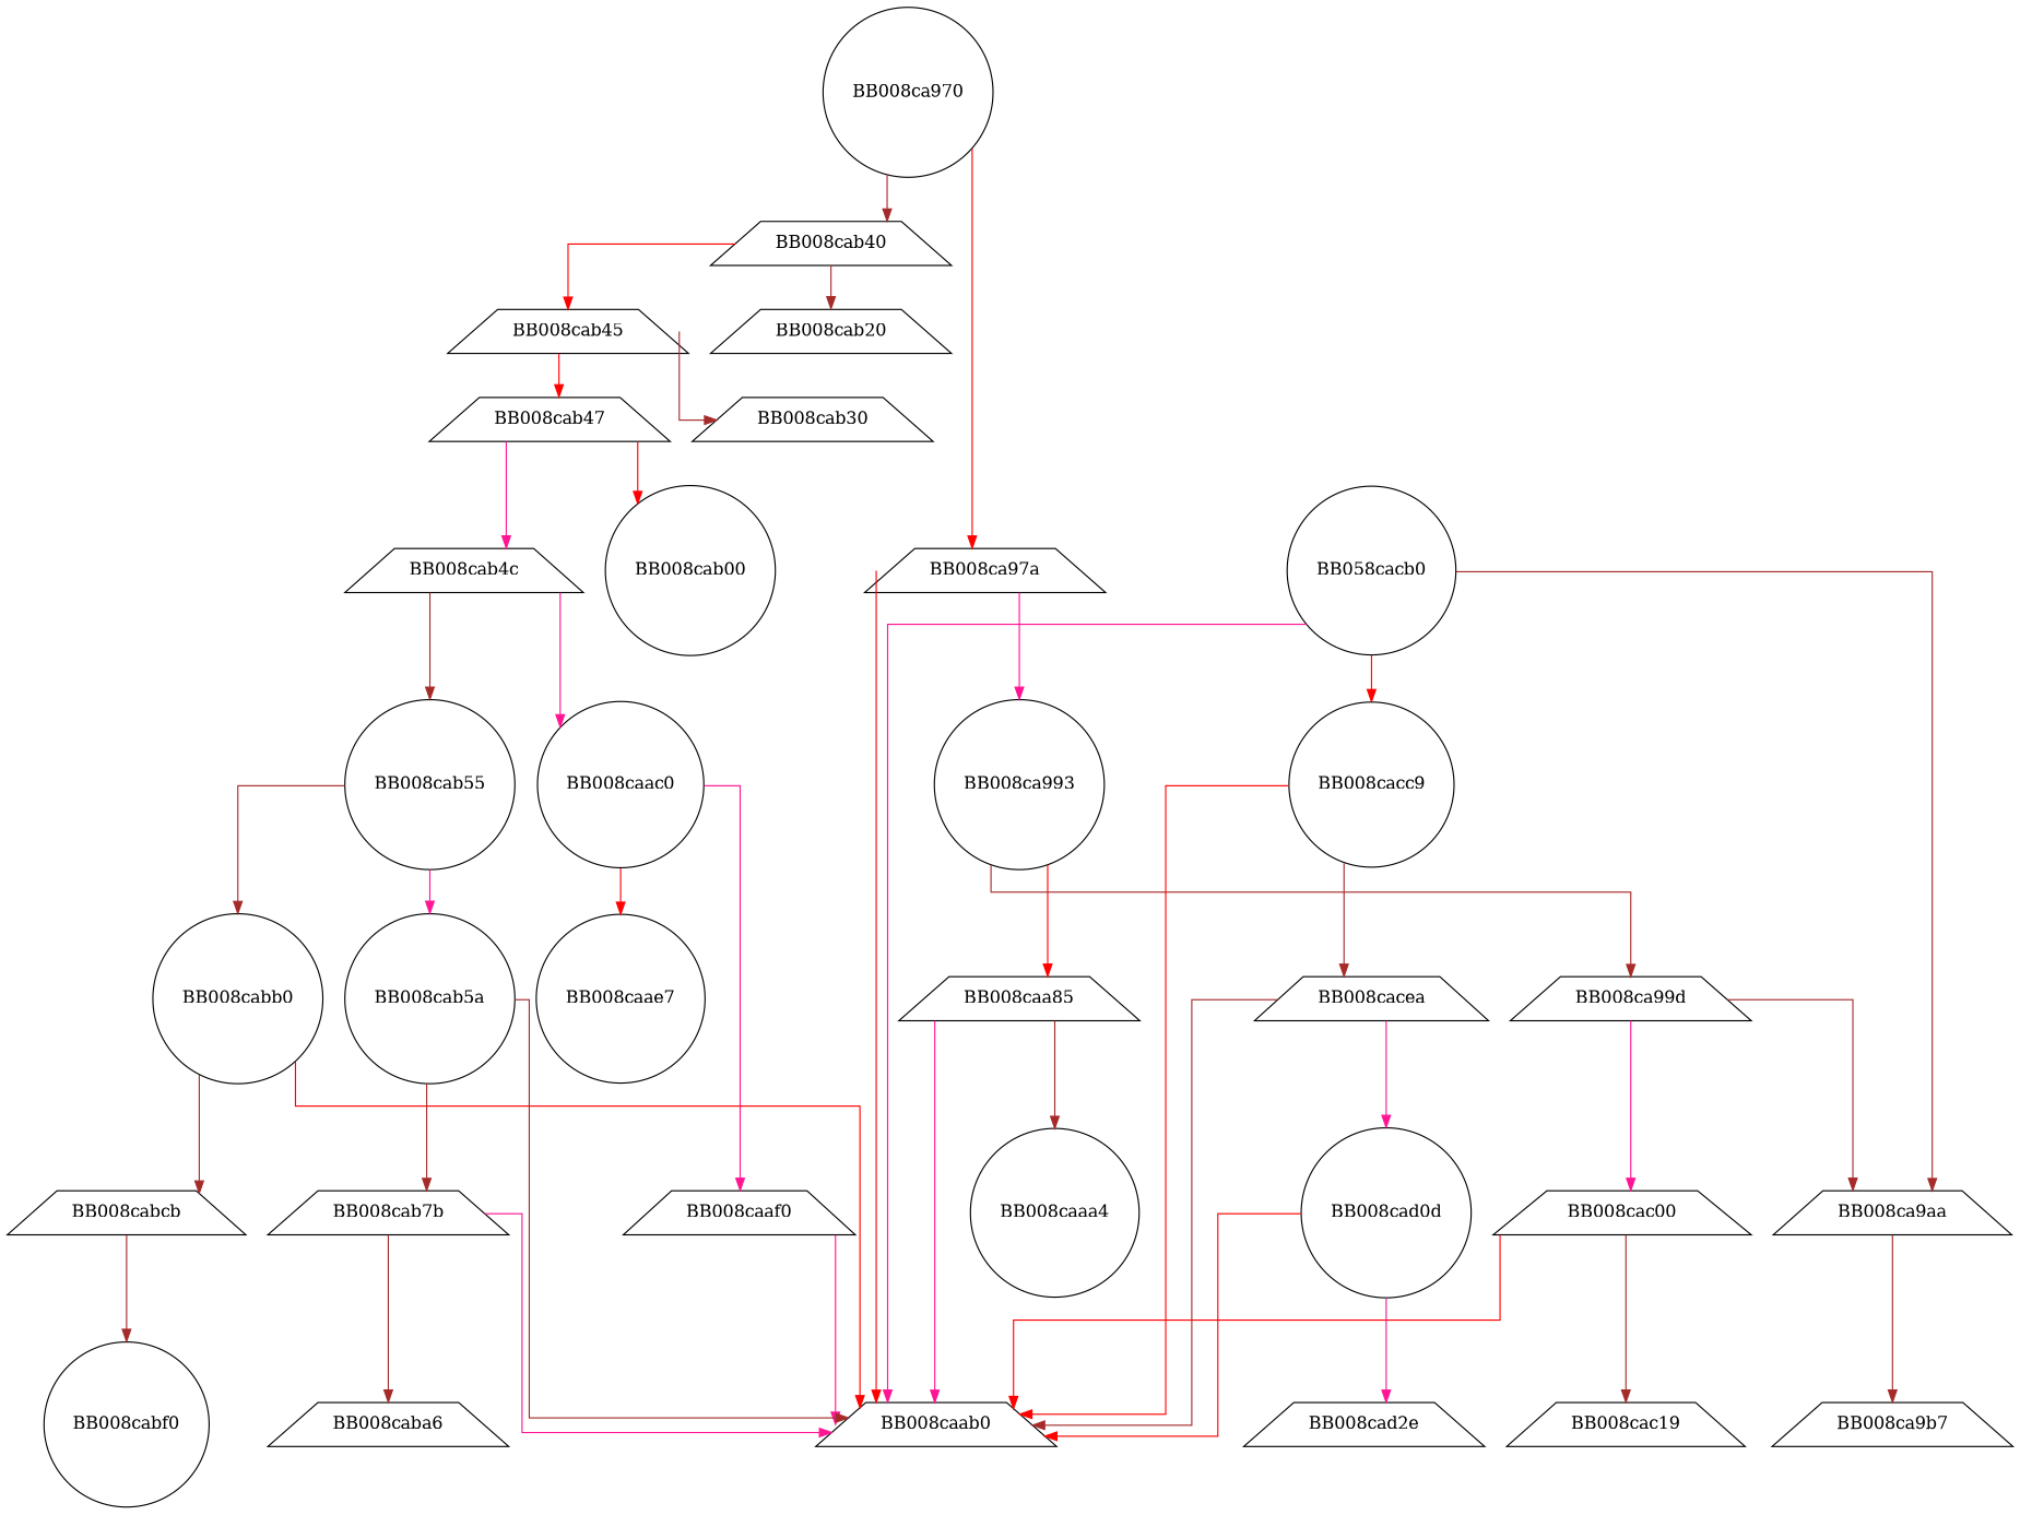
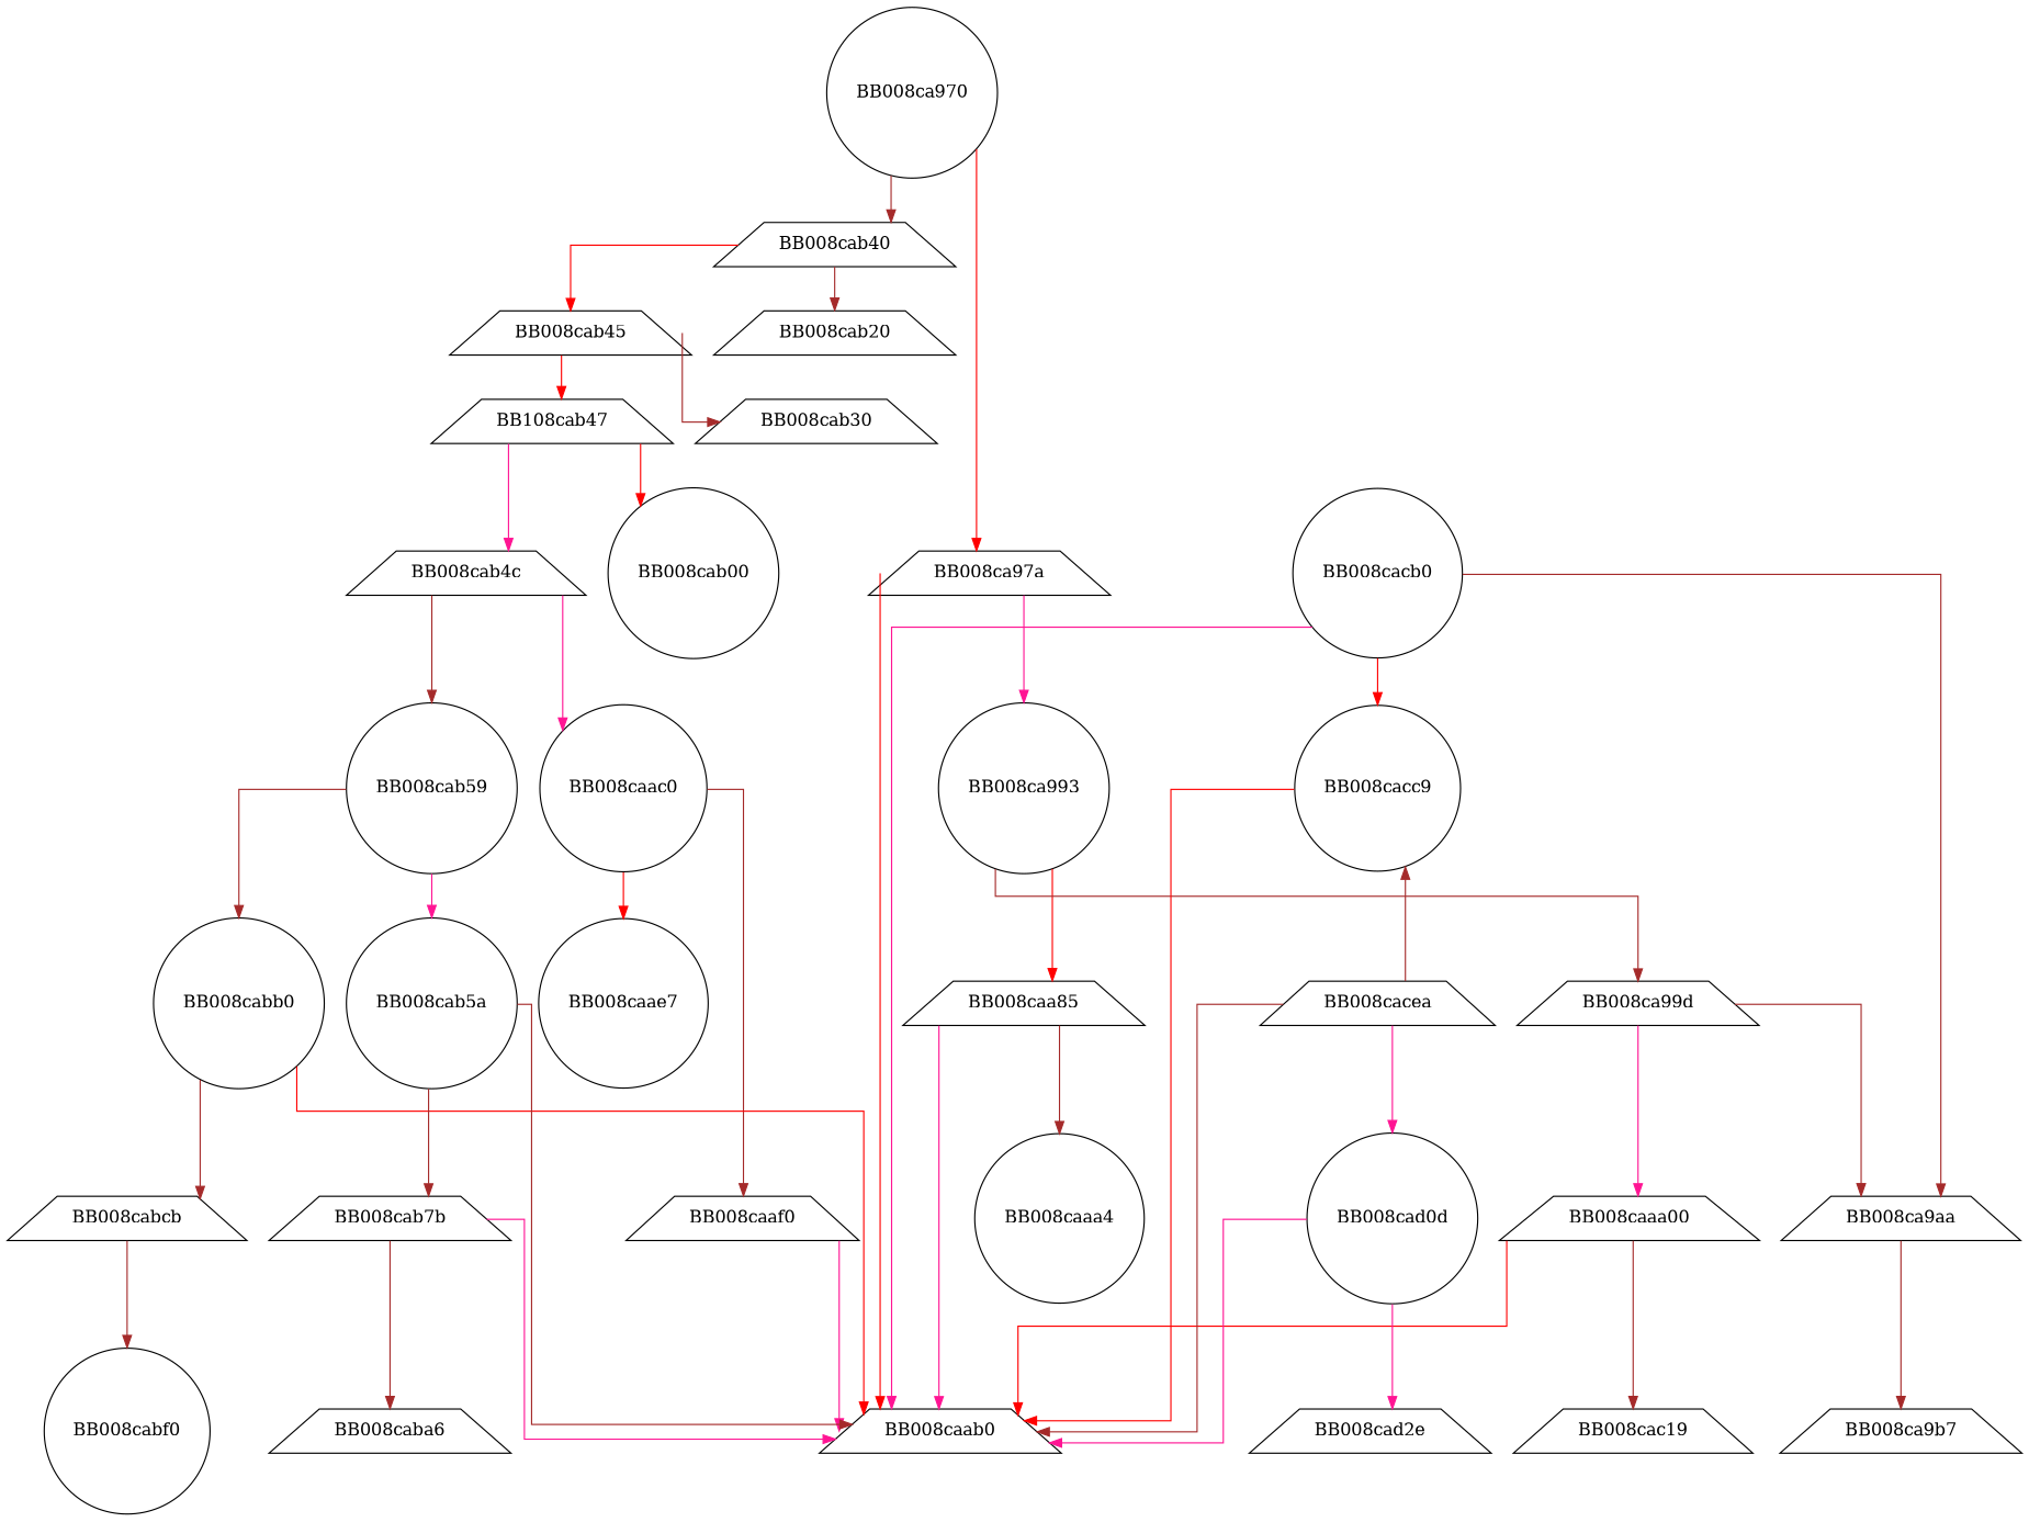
  digraph {
    splines=ortho
    node [shape=trapezium]
    edge [color=brown]
    BB008ca970 [shape=circle]
    BB008cab40
    BB008ca97a
    BB008cab20
    BB008cab45
    BB008caab0
    BB008ca993 [shape=circle]
    BB008cab30
-   BB008cab47
+   BB008cab47 [label=BB108cab47]
    BB008caa85
    BB008ca99d
    BB008caaa4 [shape=circle]
-   BB008cac00
+   BB008cac00 [label=BB008caaa00]
    BB008ca9aa
    BB008cac19
    BB008ca9b7
-   BB008cacb0 [shape=circle label=BB058cacb0]
+   BB008cacb0 [shape=circle]
    BB008cacc9 [shape=circle]
    BB008cacea
    BB008caac0 [shape=circle]
    BB008caaf0
    BB008caae7 [shape=circle]
    BB008cab00 [shape=circle]
    BB008cab4c
-   BB008cab55 [shape=circle]
+   BB008cab55 [shape=circle label=BB008cab59]
    BB008cabb0 [shape=circle]
    BB008cab5a [shape=circle]
    BB008cabcb
    BB008cab7b
    BB008cabf0 [shape=circle]
    BB008caba6
    BB008cad0d [shape=circle]
    BB008cad2e
    BB008ca970 -> BB008cab40
    BB008ca970 -> BB008ca97a [color=red]
    BB008cab40 -> BB008cab20
    BB008cab40 -> BB008cab45 [color=red]
    BB008ca97a -> BB008caab0 [color=red]
    BB008ca97a -> BB008ca993 [color=deeppink]
    BB008cab45 -> BB008cab30
    BB008cab45 -> BB008cab47 [color=red]
    BB008ca993 -> BB008caa85 [color=red]
    BB008ca993 -> BB008ca99d
    BB008cab47 -> BB008cab00 [color=red]
    BB008cab47 -> BB008cab4c [color=deeppink]
    BB008caa85 -> BB008caab0 [color=deeppink]
    BB008caa85 -> BB008caaa4
    BB008ca99d -> BB008cac00 [color=deeppink]
    BB008ca99d -> BB008ca9aa
    BB008cac00 -> BB008caab0 [color=red]
    BB008cac00 -> BB008cac19
    BB008ca9aa -> BB008ca9b7
    BB008cacb0 -> BB008caab0 [color=deeppink]
    BB008cacb0 -> BB008ca9aa
    BB008cacb0 -> BB008cacc9 [color=red]
    BB008cacc9 -> BB008caab0 [color=red]
-   BB008cacc9 -> BB008cacea
+   BB008cacea -> BB008cacc9
    BB008cacea -> BB008caab0
    BB008cacea -> BB008cad0d [color=deeppink]
-   BB008caac0 -> BB008caaf0 [color=deeppink]
+   BB008caac0 -> BB008caaf0
    BB008caac0 -> BB008caae7 [color=red]
    BB008caaf0 -> BB008caab0 [color=deeppink]
    BB008cab4c -> BB008caac0 [color=deeppink]
    BB008cab4c -> BB008cab55
    BB008cab55 -> BB008cabb0
    BB008cab55 -> BB008cab5a [color=deeppink]
    BB008cabb0 -> BB008caab0 [color=red]
    BB008cabb0 -> BB008cabcb
    BB008cab5a -> BB008caab0
    BB008cab5a -> BB008cab7b
    BB008cabcb -> BB008cabf0
    BB008cab7b -> BB008caab0 [color=deeppink]
    BB008cab7b -> BB008caba6
-   BB008cad0d -> BB008caab0 [color=red]
+   BB008cad0d -> BB008caab0 [color=deeppink]
    BB008cad0d -> BB008cad2e [color=deeppink]
  }
